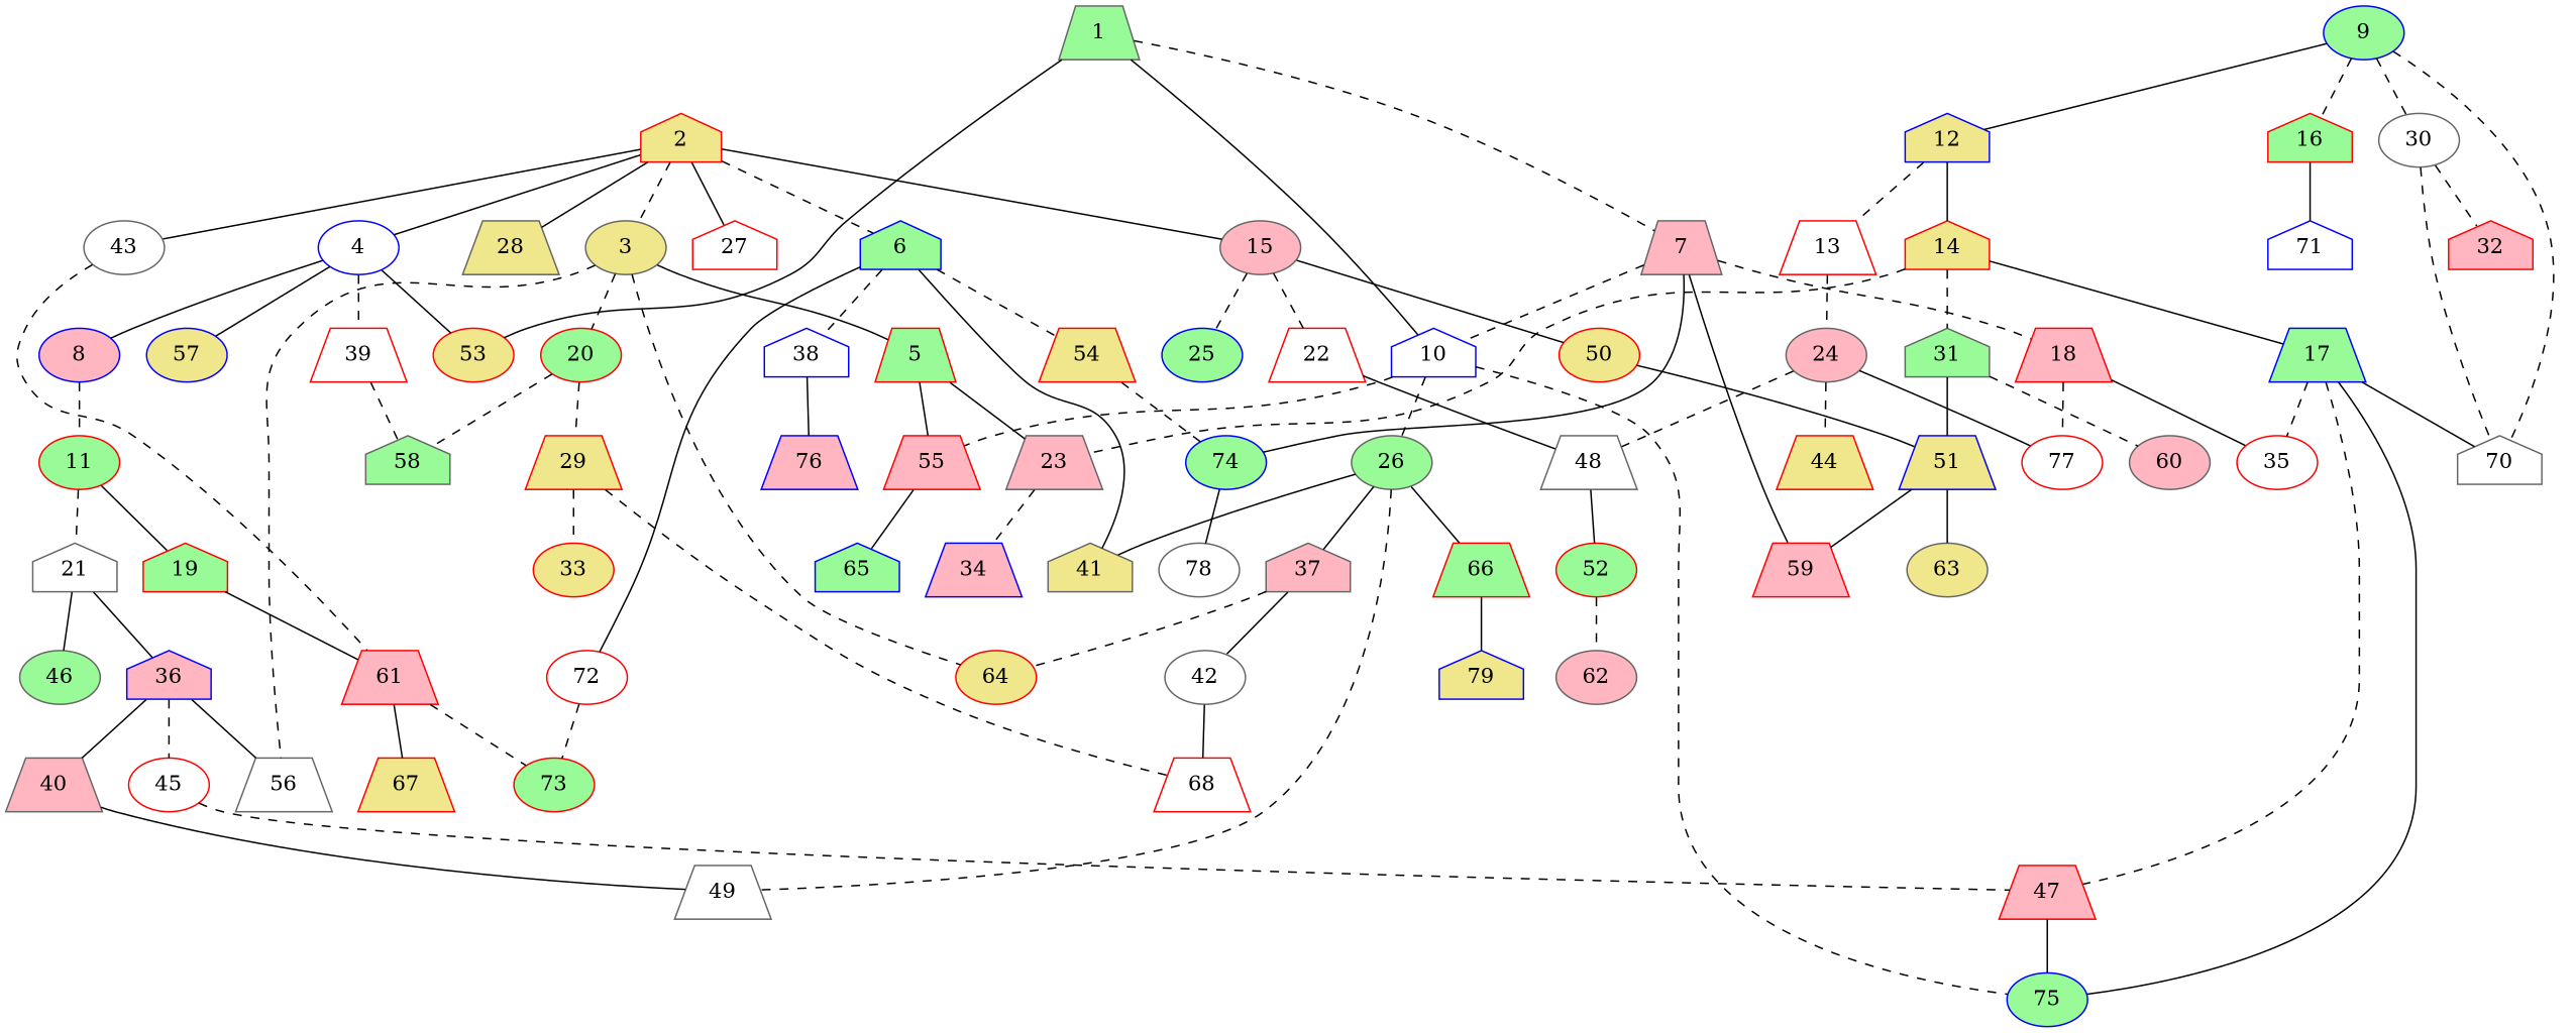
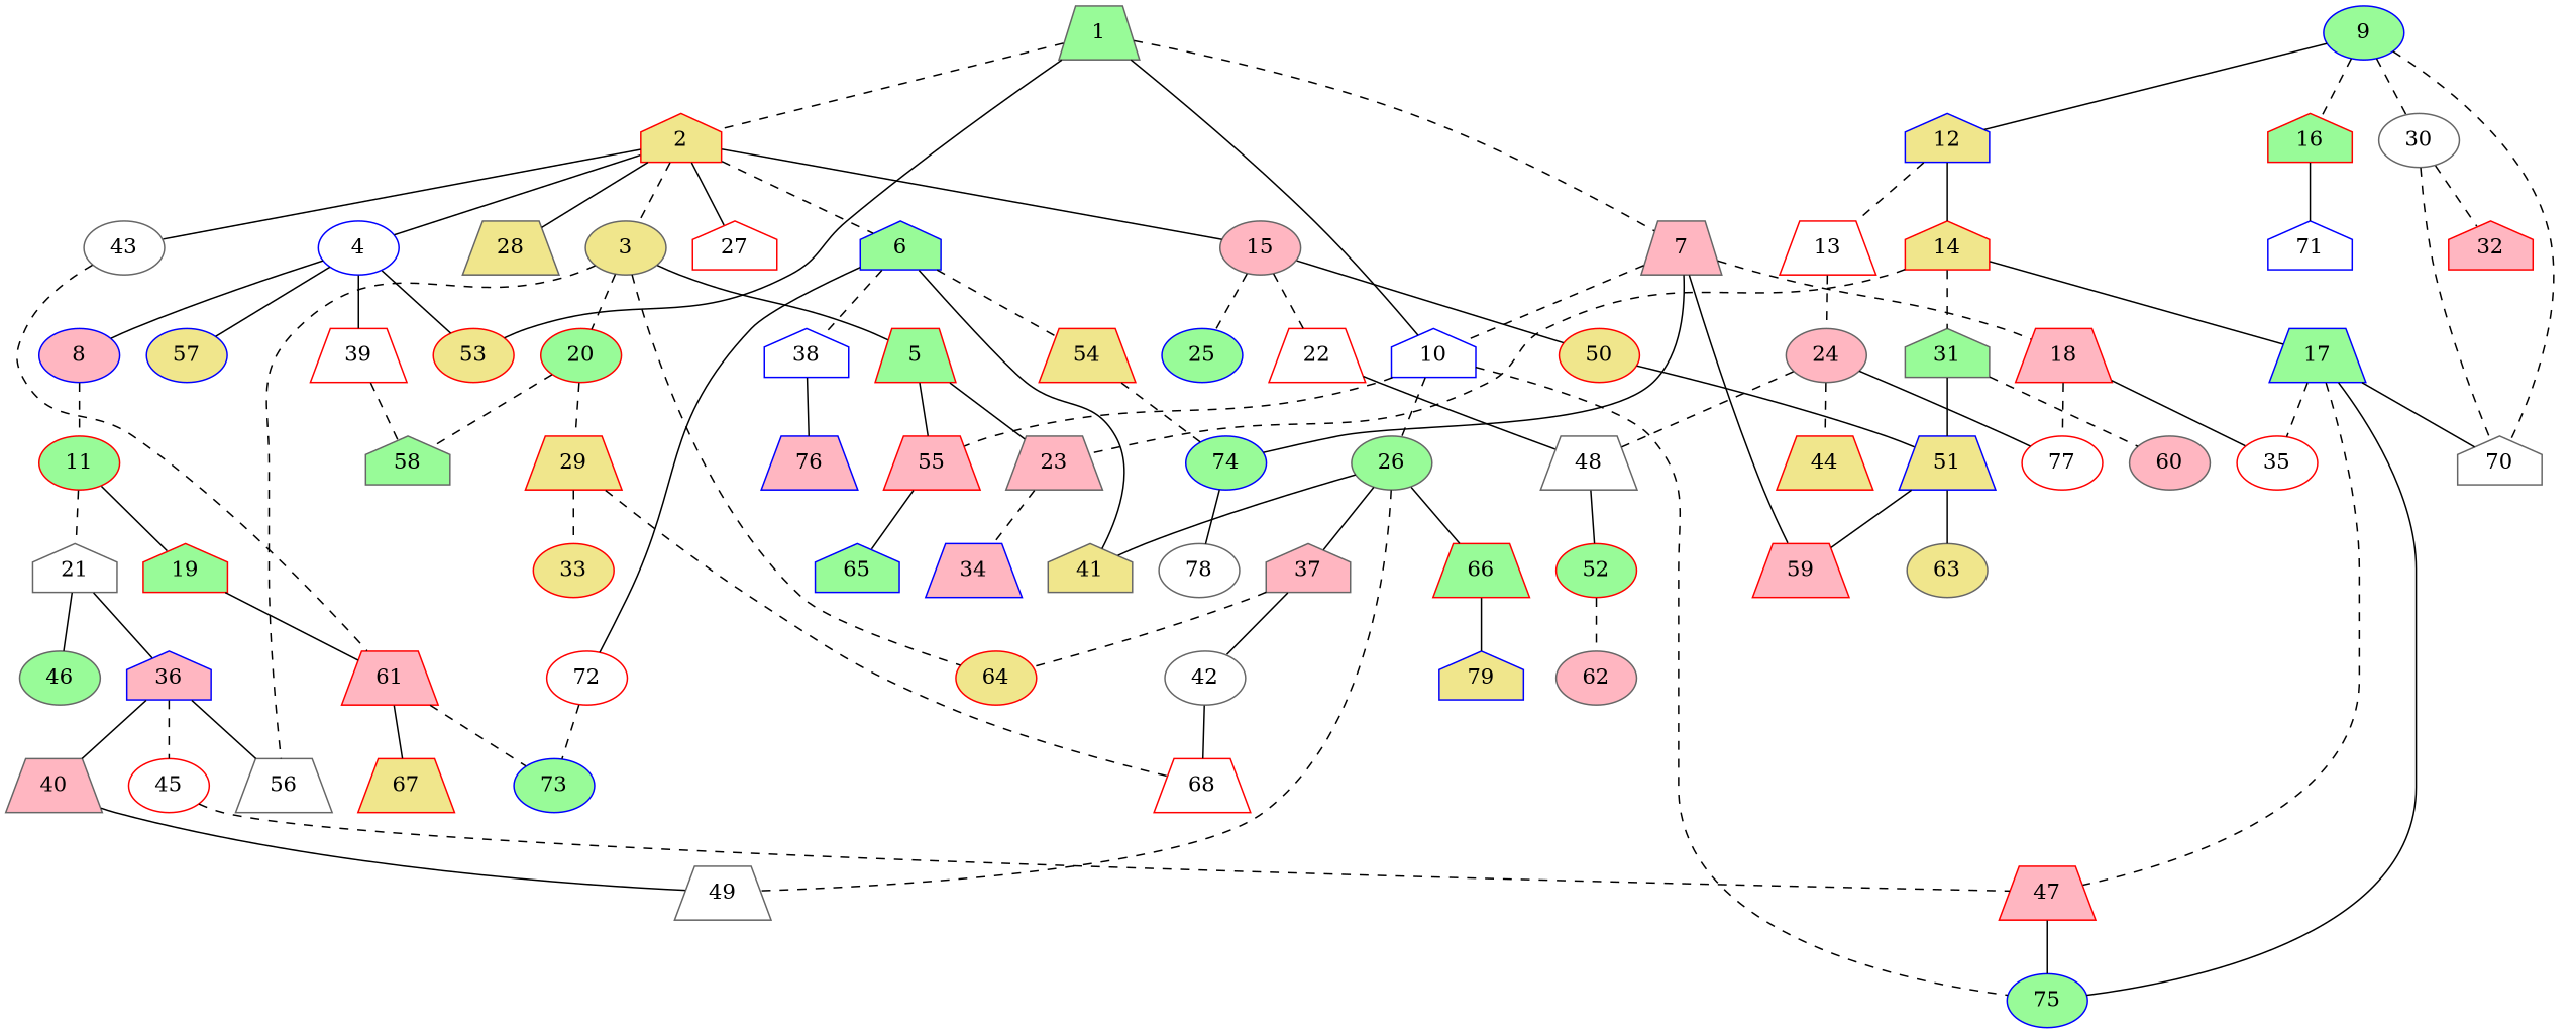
  graph {
    node [color=red fillcolor=white shape=ellipse style=filled]
    edge [style=solid]
    1 [color=gray40 fillcolor=palegreen shape=trapezium]
    2 [fillcolor=khaki shape=house]
    7 [color=gray40 fillcolor=lightpink shape=trapezium]
    10 [color=blue shape=house]
    53 [fillcolor=khaki]
    3 [color=gray40 fillcolor=khaki]
    4 [color=blue]
    6 [color=blue fillcolor=palegreen shape=house]
    15 [color=gray40 fillcolor=lightpink]
    27 [shape=house]
    28 [color=gray40 fillcolor=khaki shape=trapezium]
    43 [color=gray40]
    18 [fillcolor=lightpink shape=trapezium]
    59 [fillcolor=lightpink shape=trapezium]
    74 [color=blue fillcolor=palegreen]
    55 [fillcolor=lightpink shape=trapezium]
    26 [color=gray40 fillcolor=palegreen]
    75 [color=blue fillcolor=palegreen]
    5 [fillcolor=palegreen shape=trapezium]
    20 [fillcolor=palegreen]
    56 [color=gray40 shape=trapezium]
    64 [fillcolor=khaki]
    8 [color=blue fillcolor=lightpink]
    39 [shape=trapezium]
    57 [color=blue fillcolor=khaki]
    38 [color=blue shape=house]
    41 [color=gray40 fillcolor=khaki shape=house]
    54 [fillcolor=khaki shape=trapezium]
    72
    22 [shape=trapezium]
    25 [color=blue fillcolor=palegreen]
    50 [fillcolor=khaki]
    61 [fillcolor=lightpink shape=trapezium]
    23 [color=gray40 fillcolor=lightpink shape=trapezium]
    9 [color=blue fillcolor=palegreen]
    12 [color=blue fillcolor=khaki shape=house]
    16 [fillcolor=palegreen shape=house]
    30 [color=gray40]
    70 [color=gray40 shape=house]
    29 [fillcolor=khaki shape=trapezium]
    58 [color=gray40 fillcolor=palegreen shape=house]
    67 [fillcolor=khaki shape=trapezium]
    11 [fillcolor=palegreen]
    34 [color=blue fillcolor=lightpink shape=trapezium]
    65 [color=blue fillcolor=palegreen shape=house]
    76 [color=blue fillcolor=lightpink shape=trapezium]
-   73 [fillcolor=palegreen]
+   73 [color=blue fillcolor=palegreen]
    35
    77
    78 [color=gray40]
    19 [fillcolor=palegreen shape=house]
    21 [color=gray40 shape=house]
    13 [shape=trapezium]
    14 [fillcolor=khaki shape=house]
    71 [color=blue shape=house]
    32 [fillcolor=lightpink shape=house]
    37 [color=gray40 fillcolor=lightpink shape=house]
    49 [color=gray40 shape=trapezium]
    66 [fillcolor=palegreen shape=trapezium]
    36 [color=blue fillcolor=lightpink shape=house]
    46 [color=gray40 fillcolor=palegreen]
    24 [color=gray40 fillcolor=lightpink]
    17 [color=blue fillcolor=palegreen shape=trapezium]
    31 [color=gray40 fillcolor=palegreen shape=house]
    48 [color=gray40 shape=trapezium]
    44 [fillcolor=khaki shape=trapezium]
    47 [fillcolor=lightpink shape=trapezium]
    51 [color=blue fillcolor=khaki shape=trapezium]
    60 [color=gray40 fillcolor=lightpink]
    33 [fillcolor=khaki]
    68 [shape=trapezium]
    40 [color=gray40 fillcolor=lightpink shape=trapezium]
    45
    52 [fillcolor=palegreen]
    42 [color=gray40]
    79 [color=blue fillcolor=khaki shape=house]
    63 [color=gray40 fillcolor=khaki]
    62 [color=gray40 fillcolor=lightpink]
+   1 -- 2 [style=dashed]
    1 -- 7 [style=dashed]
    1 -- 10
    1 -- 53
    2 -- 3 [style=dashed]
    2 -- 4
    2 -- 6 [style=dashed]
    2 -- 15
    2 -- 27
    2 -- 28
    2 -- 43
    7 -- 10 [style=dashed]
    7 -- 18 [style=dashed]
    7 -- 59
    7 -- 74
    10 -- 55 [style=dashed]
    10 -- 26 [style=dashed]
    10 -- 75 [style=dashed]
    3 -- 5
    3 -- 20 [style=dashed]
    3 -- 56 [style=dashed]
    3 -- 64 [style=dashed]
    4 -- 53
    4 -- 8
-   4 -- 39 [style=dashed]
+   4 -- 39
    4 -- 57
    6 -- 38 [style=dashed]
    6 -- 41
    6 -- 54 [style=dashed]
    6 -- 72
    15 -- 22 [style=dashed]
    15 -- 25 [style=dashed]
    15 -- 50
    43 -- 61 [style=dashed]
    18 -- 35
    18 -- 77 [style=dashed]
    74 -- 78
    55 -- 65
    26 -- 41
    26 -- 37
    26 -- 49 [style=dashed]
    26 -- 66
    5 -- 55
    5 -- 23
    20 -- 29 [style=dashed]
    20 -- 58 [style=dashed]
    8 -- 11 [style=dashed]
    39 -- 58 [style=dashed]
    38 -- 76
    54 -- 74 [style=dashed]
    72 -- 73 [style=dashed]
    22 -- 48
    50 -- 51
    61 -- 67
    61 -- 73 [style=dashed]
    23 -- 34 [style=dashed]
    9 -- 12
    9 -- 16 [style=dashed]
    9 -- 30 [style=dashed]
    9 -- 70 [style=dashed]
    12 -- 13 [style=dashed]
    12 -- 14
    16 -- 71
    30 -- 70 [style=dashed]
    30 -- 32 [style=dashed]
    29 -- 33 [style=dashed]
    29 -- 68 [style=dashed]
    11 -- 19
    11 -- 21 [style=dashed]
    19 -- 61
    21 -- 36
    21 -- 46
    13 -- 24 [style=dashed]
    14 -- 23 [style=dashed]
    14 -- 17
    14 -- 31 [style=dashed]
    37 -- 64 [style=dashed]
    37 -- 42
    66 -- 79
    36 -- 56
    36 -- 40
    36 -- 45 [style=dashed]
    24 -- 77
    24 -- 48 [style=dashed]
    24 -- 44 [style=dashed]
    17 -- 75
    17 -- 70
    17 -- 35 [style=dashed]
    17 -- 47 [style=dashed]
    31 -- 51
    31 -- 60 [style=dashed]
    48 -- 52
    47 -- 75
    51 -- 59
    51 -- 63
    40 -- 49
    45 -- 47 [style=dashed]
    52 -- 62 [style=dashed]
    42 -- 68
  }
